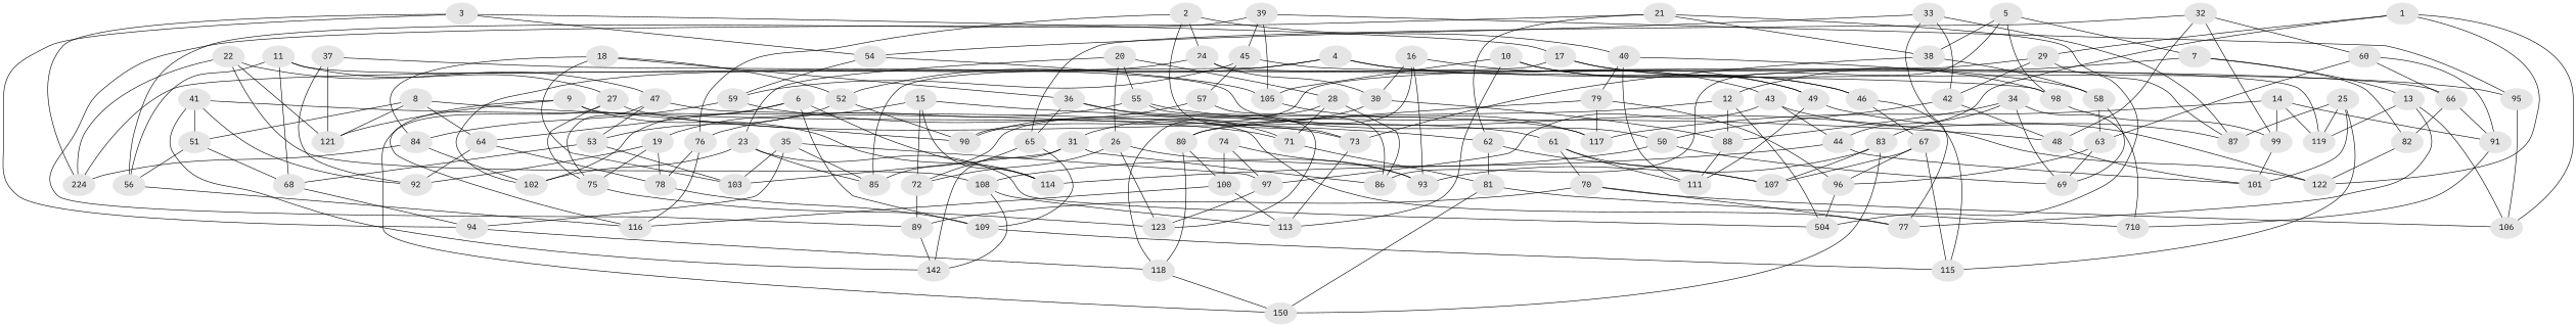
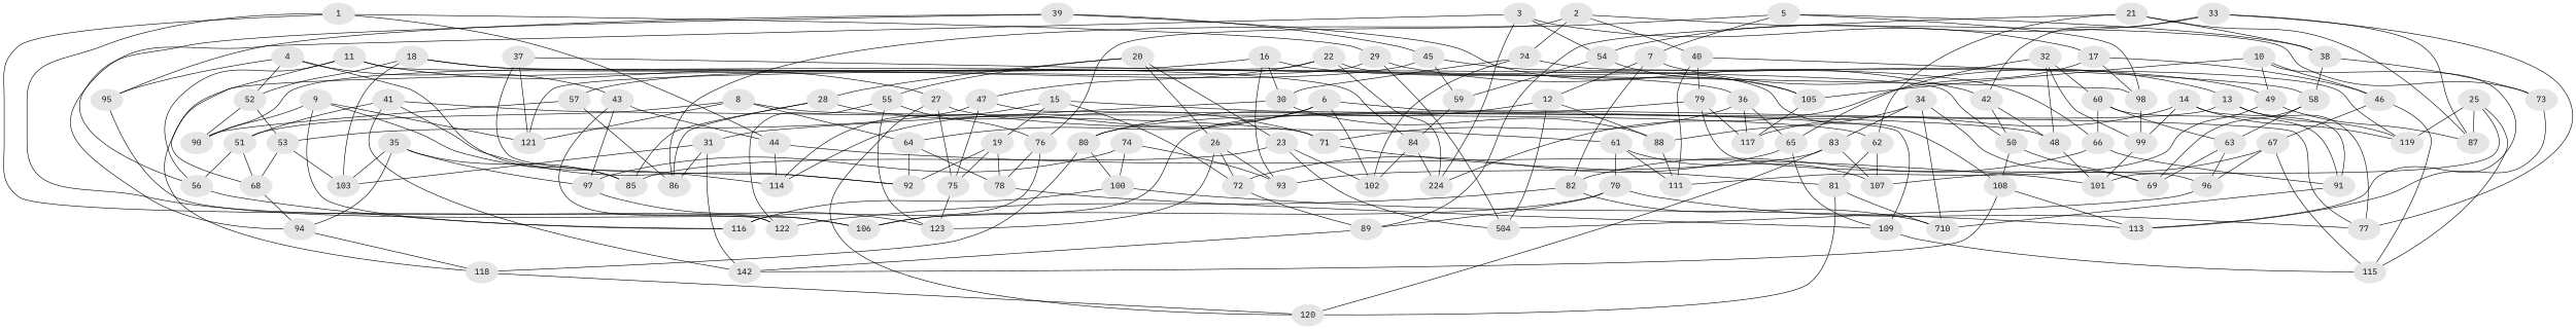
  graph {
    fontname="IBM Plex Mono"
    node [color=gray90 fontname="IBM Plex Mono" style=filled]
    edge [fontname="IBM Plex Mono"]
    1
    29
    44
    106
    122
    90
    n7 [label=504]
    42
    114
    101
    2
    24
    40
    73
    76
    102
    119
    30
    58
    79
    111
    113
    116
    78
    3
    17
    54
    94
    n29 [label=224]
    98
    46
    105
    59
    118
    4
    43
    52
    85
    95
    97
    53
    5
    7
    38
    86
    12
    13
    82
    99
    6
    64
    109
    92
    115
    80
    88
    77
    n58 [label=710]
    8
    51
    62
    121
    56
    68
    107
    81
    9
    10
    49
    67
    87
    117
    11
    27
    50
    75
    61
-   120 [label=150]
+   120
    108
    69
    100
    14
    91
    15
    19
    48
    72
    89
    16
    93
    31
    18
    36
    84
    103
    71
    65
    123
    20
    23
    26
    28
    55
    21
    n105 [label=142]
    22
    47
    25
    70
    32
    60
    66
    63
    33
    34
    83
    35
    37
    57
    39
    45
    96
    41
    74
    1 -- 29
    1 -- 44
    1 -- 106
    1 -- 122
    29 -- 90
    29 -- n7
    29 -- 42
    44 -- 114
    44 -- 101
    42 -- 50
    42 -- 48
    2 -- 24
    2 -- 40
    2 -- 73
    2 -- 76
    24 -- 102
    24 -- 119
    24 -- 30
    40 -- 58
    40 -- 79
    40 -- 111
    73 -- 113
    76 -- 116
    76 -- 78
    30 -- 88
    30 -- 31
    58 -- 69
    58 -- 63
    79 -- 80
    79 -- 117
    79 -- 96
    78 -- 109
    3 -- 17
    3 -- 54
    3 -- 94
    3 -- n29
    17 -- n29
    17 -- 98
    17 -- 46
    54 -- 105
    54 -- 59
    94 -- 118
    98 -- 99
    46 -- 115
    46 -- 67
    105 -- 117
-   59 -- 73
    59 -- 84
    118 -- 120
    4 -- 43
    4 -- 52
    4 -- 85
    4 -- 95
    43 -- 44
    43 -- 122
    43 -- 97
    52 -- 90
    52 -- 53
    95 -- 106
    97 -- 123
    53 -- 68
    53 -- 103
    5 -- 98
    5 -- 7
    5 -- 38
    5 -- 86
    7 -- 12
    7 -- 13
    7 -- 82
    38 -- 73
    38 -- 58
    12 -- n7
    12 -- 80
    12 -- 88
    13 -- 106
    13 -- 119
    13 -- 77
    82 -- 122
+   82 -- n58
    99 -- 101
    6 -- 114
    6 -- 102
    6 -- 64
    6 -- 109
    64 -- 78
    64 -- 92
    109 -- 115
    80 -- 118
    80 -- 100
    88 -- 111
    8 -- 64
    8 -- 51
    8 -- 62
    8 -- 121
    51 -- 56
    51 -- 68
    62 -- 107
    62 -- 81
    56 -- 116
    68 -- 94
    81 -- n58
    81 -- 120
    9 -- 90
    9 -- 114
    9 -- 116
    9 -- 121
    10 -- 113
    10 -- 46
    10 -- 105
    10 -- 49
    49 -- 111
    49 -- 87
    67 -- 115
    67 -- 107
    67 -- 96
    11 -- 56
    11 -- 68
    11 -- 27
    11 -- 50
    27 -- 75
    27 -- 61
    27 -- 120
    50 -- 108
    50 -- 69
    75 -- 123
    61 -- 111
    61 -- 107
    61 -- 70
    108 -- 113
    108 -- n105
    100 -- 113
    100 -- 116
    14 -- 119
    14 -- 99
    14 -- 117
    14 -- 91
    91 -- n58
    15 -- 114
    15 -- 19
    15 -- 48
    15 -- 72
    19 -- 78
    19 -- 92
    19 -- 75
    48 -- 101
    72 -- 89
    89 -- n105
    16 -- 30
    16 -- 118
    16 -- 49
    16 -- 93
    31 -- 86
    31 -- 103
    31 -- n105
    18 -- 52
    18 -- 36
    18 -- 84
    18 -- 103
    36 -- 117
    36 -- 71
    36 -- 65
    84 -- 102
    84 -- n29
    71 -- 81
    65 -- 109
    65 -- 72
    20 -- 23
    20 -- 26
    20 -- 28
    20 -- 55
    23 -- n7
    23 -- 102
    23 -- 85
    26 -- 72
    26 -- 93
    26 -- 123
    28 -- 85
    28 -- 86
    28 -- 71
    55 -- 122
    55 -- 76
    55 -- 123
    21 -- 38
    21 -- 62
    21 -- 87
    21 -- 89
    22 -- n29
    22 -- 121
    22 -- 108
    22 -- 47
    47 -- 53
    47 -- 77
    47 -- 75
    25 -- 101
    25 -- 119
    25 -- 115
    25 -- 87
    70 -- 106
    70 -- 77
    70 -- 89
    32 -- 99
    32 -- 48
    32 -- 65
    32 -- 60
    60 -- 91
    60 -- 66
    60 -- 63
    66 -- 82
    66 -- 91
    63 -- 69
    63 -- 96
    33 -- 42
    33 -- 54
    33 -- 77
    33 -- 87
    34 -- 88
    34 -- n58
    34 -- 69
    34 -- 83
    83 -- 107
    83 -- 120
    83 -- 93
    35 -- 94
    35 -- 85
    35 -- 97
    35 -- 103
    37 -- 98
    37 -- 92
    37 -- 121
    57 -- 90
    57 -- 86
    39 -- 105
    39 -- 95
    39 -- 56
    39 -- 45
    45 -- 59
    45 -- 66
    45 -- 57
    96 -- n7
    41 -- 92
    41 -- 51
    41 -- 71
    41 -- n105
    74 -- 97
    74 -- 100
    74 -- 93
  }
